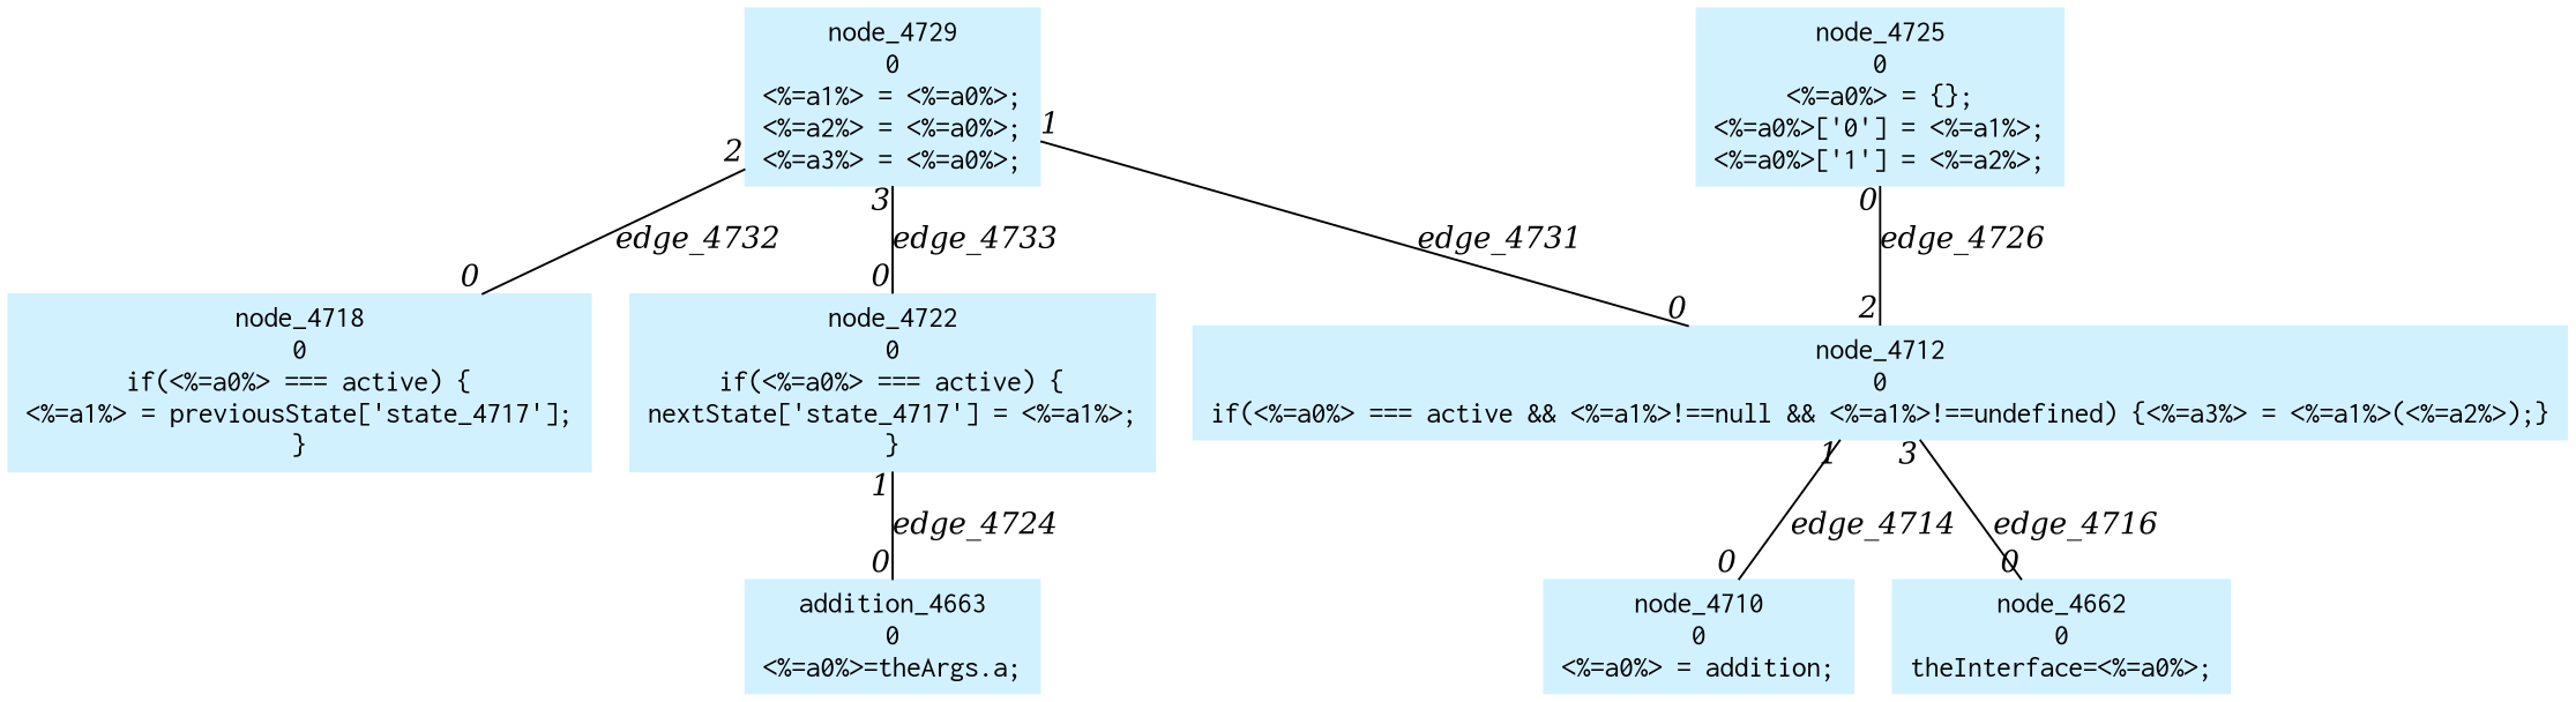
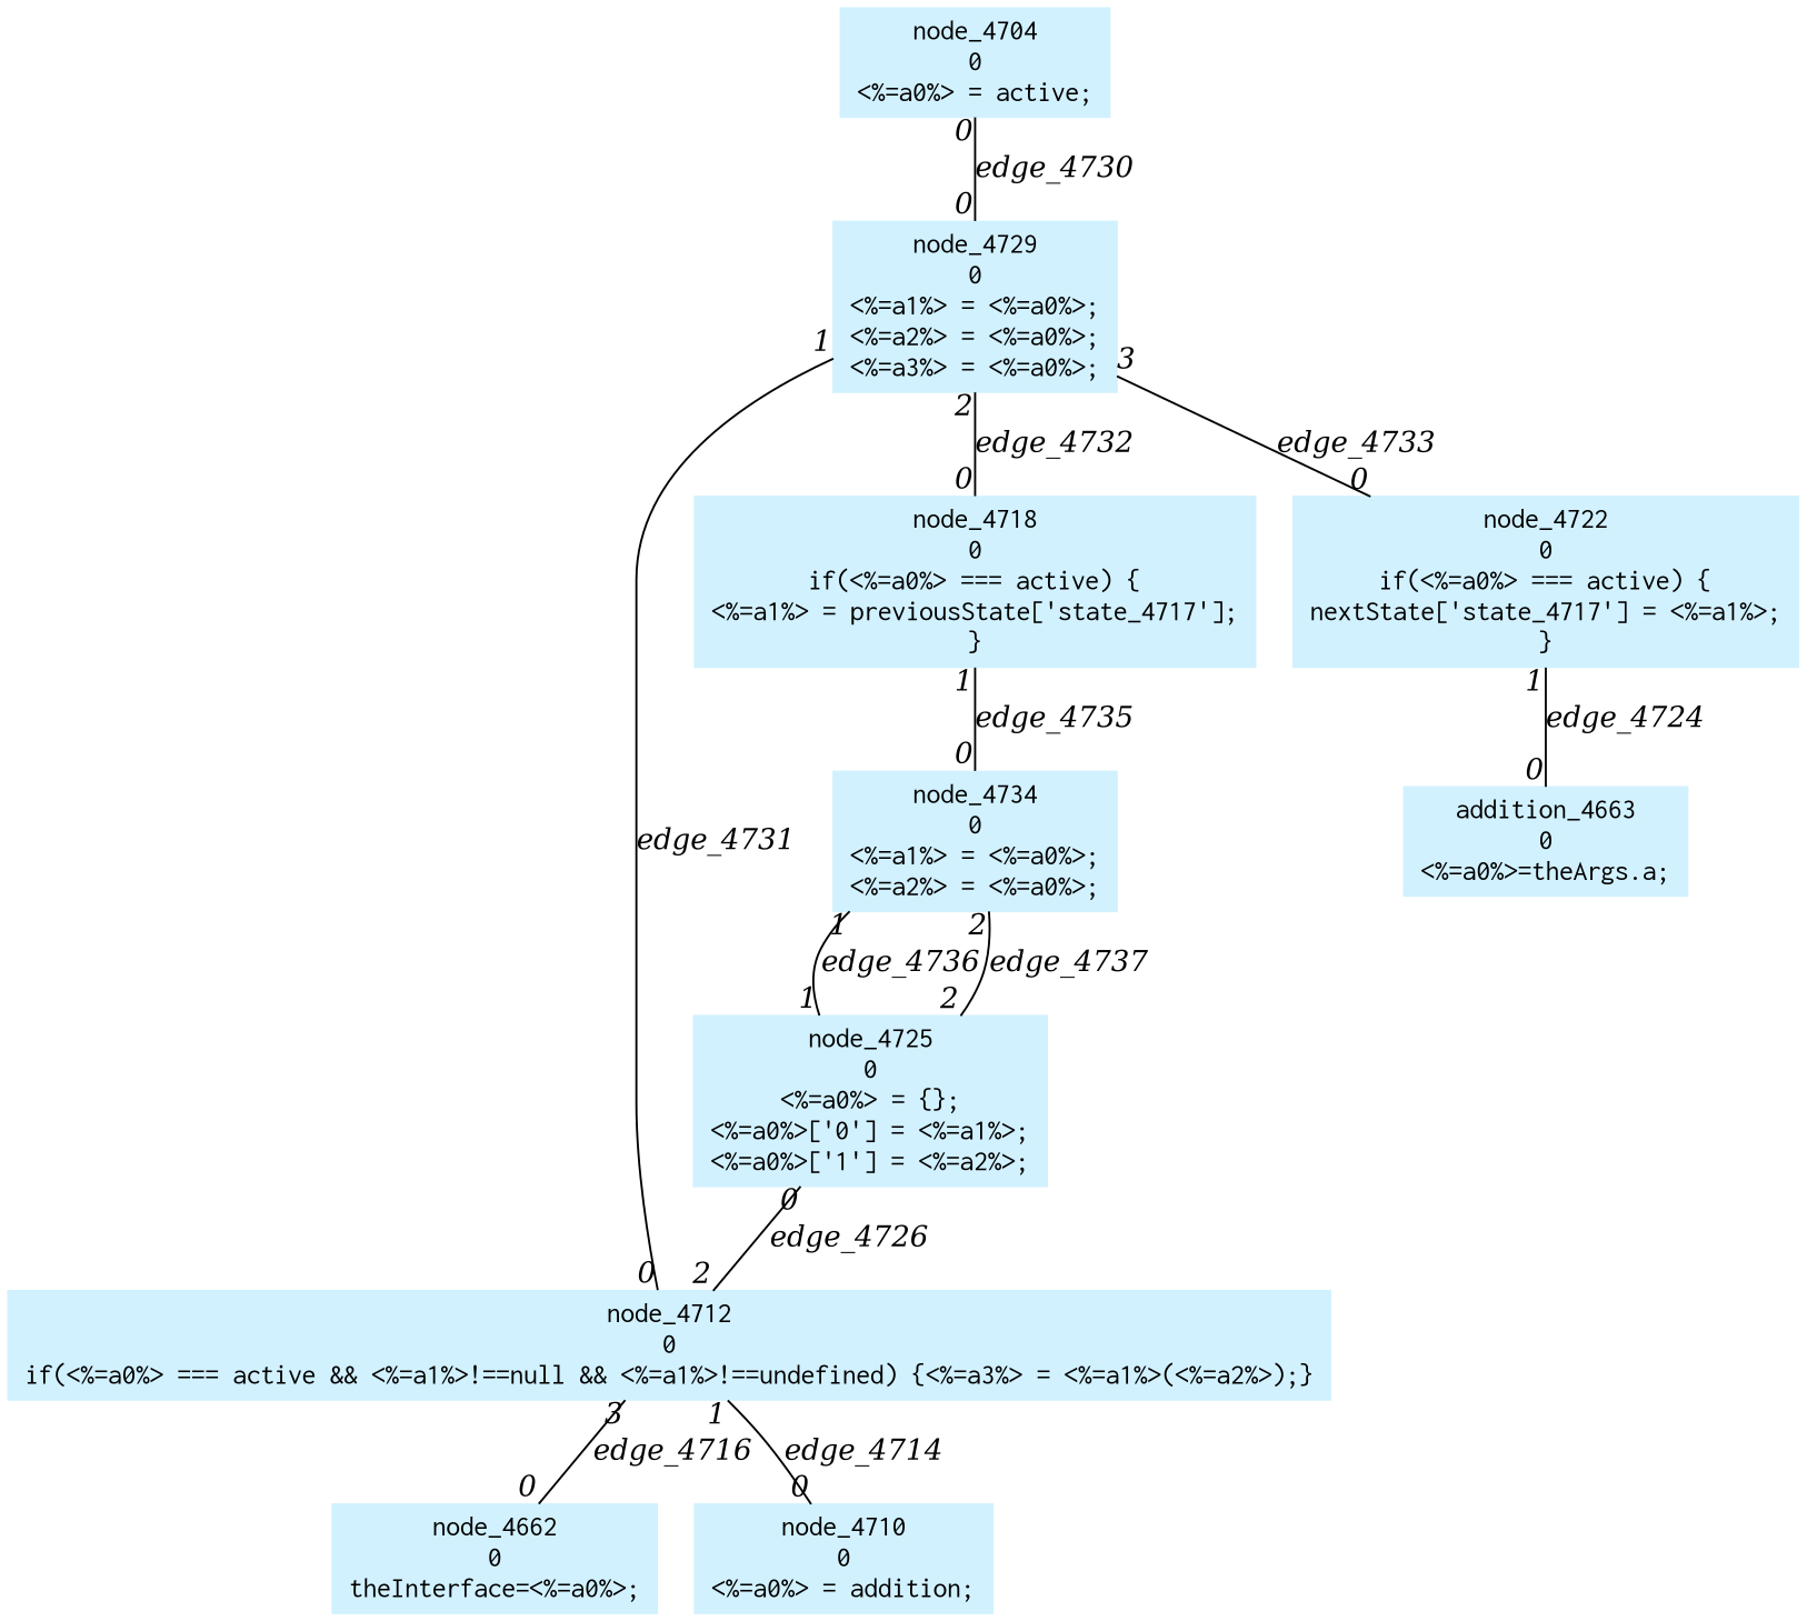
  digraph {
    node [color="#d1f1ff" fontname=Courier shape=box style=filled]
    edge [arrowHead=none dir=none fontname="Times-Italic" headlabel=0 taillabel=1]
    n1 [label="node_4662\n0\ntheInterface=<%=a0%>;\n"]
    n2 [label="addition_4663\n0\n<%=a0%>=theArgs.a;\n"]
+   n3 [label="node_4704\n0\n<%=a0%> = active;\n"]
    n4 [label="node_4729\n0\n<%=a1%> = <%=a0%>;\n<%=a2%> = <%=a0%>;\n<%=a3%> = <%=a0%>;\n"]
    n5 [label="node_4712\n0\nif(<%=a0%> === active && <%=a1%>!==null && <%=a1%>!==undefined) {<%=a3%> = <%=a1%>(<%=a2%>);}\n"]
    n6 [label="node_4718\n0\nif(<%=a0%> === active) {\n<%=a1%> = previousState['state_4717'];\n}\n"]
    n7 [label="node_4722\n0\nif(<%=a0%> === active) {\nnextState['state_4717'] = <%=a1%>;\n}\n"]
    n8 [label="node_4710\n0\n<%=a0%> = addition;\n"]
+   n9 [label="node_4734\n0\n<%=a1%> = <%=a0%>;\n<%=a2%> = <%=a0%>;\n"]
    n10 [label="node_4725\n0\n<%=a0%> = {};\n<%=a0%>['0'] = <%=a1%>;\n<%=a0%>['1'] = <%=a2%>;\n"]
+   n3 -> n4 [label=edge_4730 taillabel=0]
    n4 -> n5 [label=edge_4731]
    n4 -> n6 [label=edge_4732 taillabel=2]
    n4 -> n7 [label=edge_4733 taillabel=3]
    n5 -> n1 [label=edge_4716 taillabel=3]
    n5 -> n8 [label=edge_4714]
+   n6 -> n9 [label=edge_4735]
    n7 -> n2 [label=edge_4724]
+   n9 -> n10 [headlabel=1 label=edge_4736]
+   n9 -> n10 [headlabel=2 label=edge_4737 taillabel=2]
    n10 -> n5 [headlabel=2 label=edge_4726 taillabel=0]
  }
